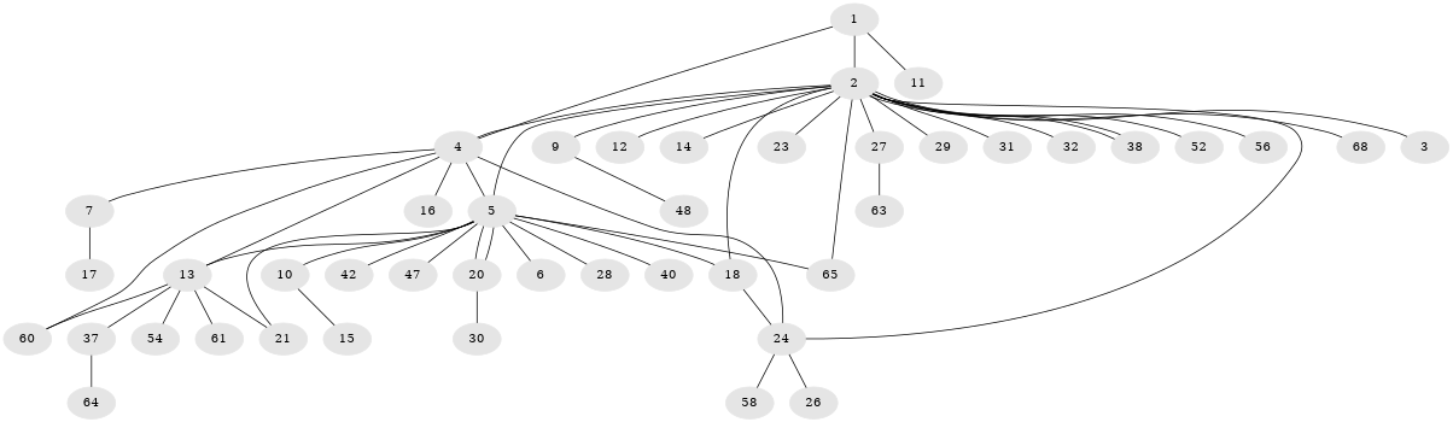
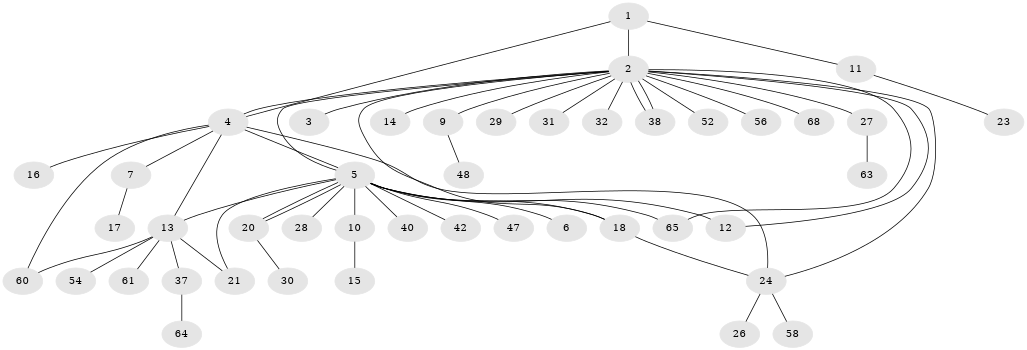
  graph {
    node [color=gray90 style=filled]
    1 [super="+36"]
    2
    4 [super="+39+55+50+71+73+41+35+34+8"]
    11
    3
    5
    9
    12 [super="+19"]
    14
    18 [super="+43+44"]
    23
    24
    27
    29
    31
    32
    38
    52
    56
    65
    68
    7 [super="+33"]
    13
    16
    60 [super="+61+66"]
    6
    10
    20
    21
    28
    40
    42
    47
    48
    26
    58
    63
    17
    37
    54
    n41 [label=61]
    15 [super="+22"]
    30 [super="+45+46"]
    64
    1 -- 2 [weight=2]
    1 -- 4 [weight=2]
    1 -- 11
    2 -- 4
    2 -- 3
    2 -- 5
    2 -- 9
    2 -- 12 [weight=2]
    2 -- 14
    2 -- 18
-   2 -- 23
+   11 -- 23
    2 -- 24
    2 -- 27
    2 -- 29
    2 -- 31
    2 -- 32
    2 -- 38
    2 -- 38
    2 -- 52
    2 -- 56
    2 -- 65
    2 -- 68
    4 -- 5
    4 -- 24
    4 -- 7
    4 -- 13
    4 -- 16
    4 -- 60
+   5 -- 12
    5 -- 18 [weight=2]
    5 -- 65
    5 -- 13
    5 -- 6
    5 -- 10
    5 -- 20
    5 -- 20
    5 -- 21
    5 -- 28
    5 -- 40
    5 -- 42
    5 -- 47
    9 -- 48
    18 -- 24
    24 -- 26
    24 -- 58
    27 -- 63
    7 -- 17
    13 -- 60
    13 -- 21
    13 -- 37
    13 -- 54
    13 -- n41
    10 -- 15
    20 -- 30
    37 -- 64
  }
